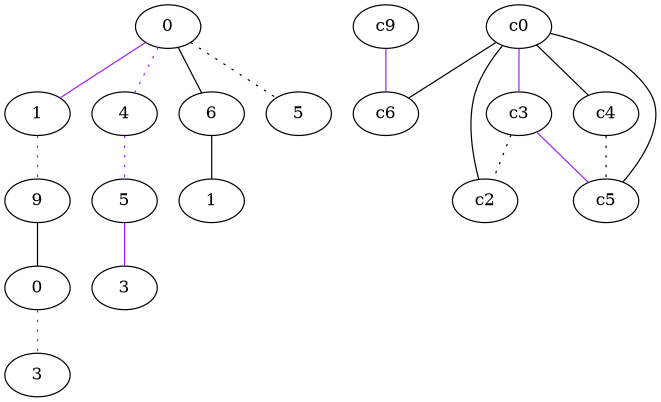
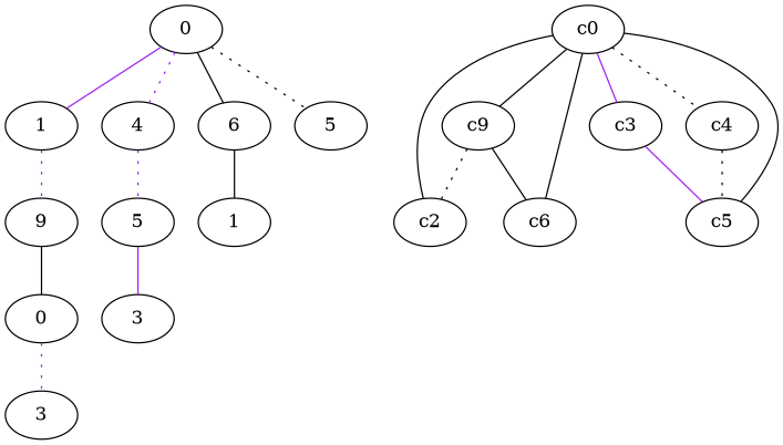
  graph {
    edge [color=black]
    n1 [label=0]
    n2 [label=1]
    n3 [label=4]
    n4 [label=6]
    n5 [label=5]
    n6 [label=9]
    n7 [label=5]
    n8 [label=1]
    n9 [label=0]
    n10 [label=3]
    n11 [label=3]
    n12 [label=c9]
    c0
    c2
    c3
    c4
    c5
    c6
    n1 -- n2 [color=purple]
    n1 -- n3 [color=purple style=dotted]
    n1 -- n4
    n1 -- n5 [style=dotted]
    n2 -- n6 [color=purple style=dotted]
    n3 -- n7 [color=purple style=dotted]
    n4 -- n8
    n6 -- n9
    n7 -- n11 [color=purple]
    n9 -- n10 [color=purple style=dotted]
-   c3 -- c2 [style=dotted]
-   n12 -- c6 [color=purple]
+   n12 -- c2 [style=dotted]
+   n12 -- c6
+   c0 -- n12
    c0 -- c2
    c0 -- c3 [color=purple style=solid]
-   c0 -- c4 [style=solid]
+   c0 -- c4 [style=dotted]
    c0 -- c5 [style=solid]
    c0 -- c6
    c3 -- c5 [color=purple]
    c4 -- c5 [style=dotted]
  }
